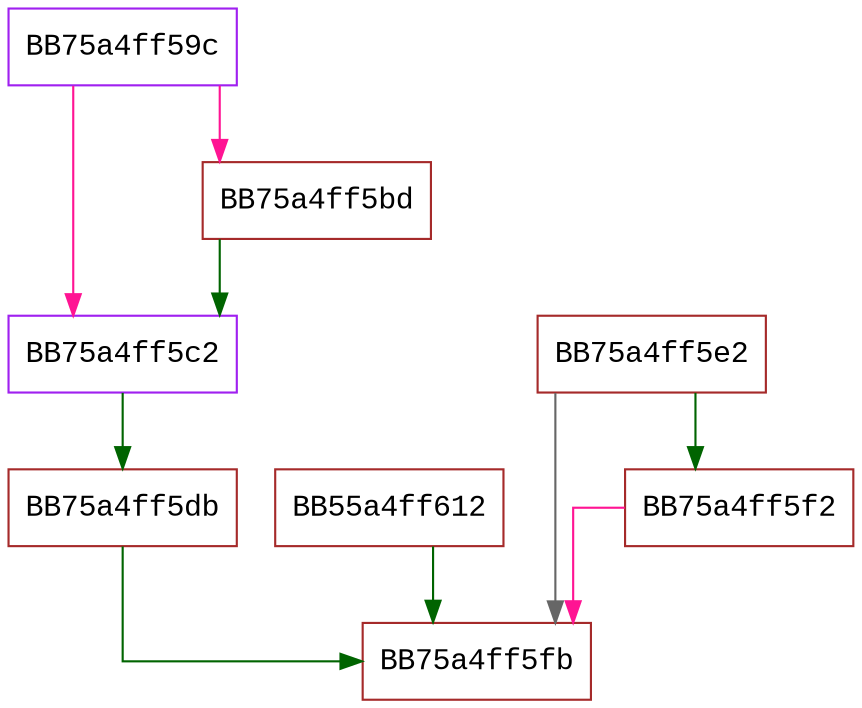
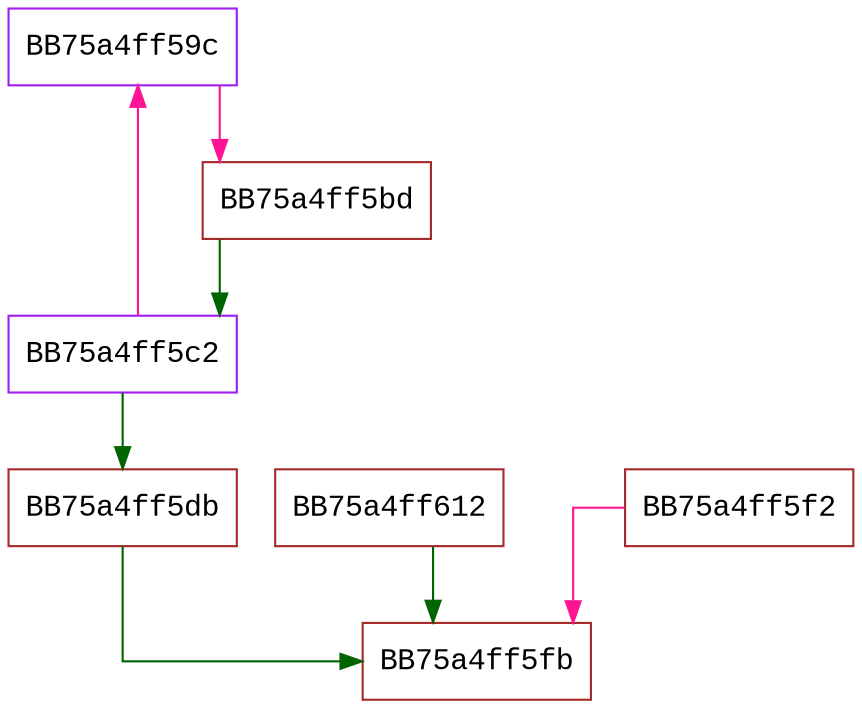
  digraph {
    fontname="Liberation Mono"
    splines=ortho
    node [color=brown fontname="Liberation Mono" shape=box]
    edge [color=darkgreen fontname="Liberation Mono"]
    BB75a4ff59c [color=purple]
    BB75a4ff5c2 [color=purple]
    BB75a4ff5bd
    BB75a4ff5db
-   BB75a4ff612 [label=BB55a4ff612]
+   BB75a4ff612
    BB75a4ff5fb
-   BB75a4ff5e2
    BB75a4ff5f2
-   BB75a4ff59c -> BB75a4ff5c2 [color=deeppink]
+   BB75a4ff5c2 -> BB75a4ff59c [color=deeppink]
    BB75a4ff59c -> BB75a4ff5bd [color=deeppink]
    BB75a4ff5c2 -> BB75a4ff5db
    BB75a4ff5bd -> BB75a4ff5c2
    BB75a4ff5db -> BB75a4ff5fb
    BB75a4ff612 -> BB75a4ff5fb
-   BB75a4ff5e2 -> BB75a4ff5fb [color=gray40]
-   BB75a4ff5e2 -> BB75a4ff5f2
    BB75a4ff5f2 -> BB75a4ff5fb [color=deeppink]
  }
